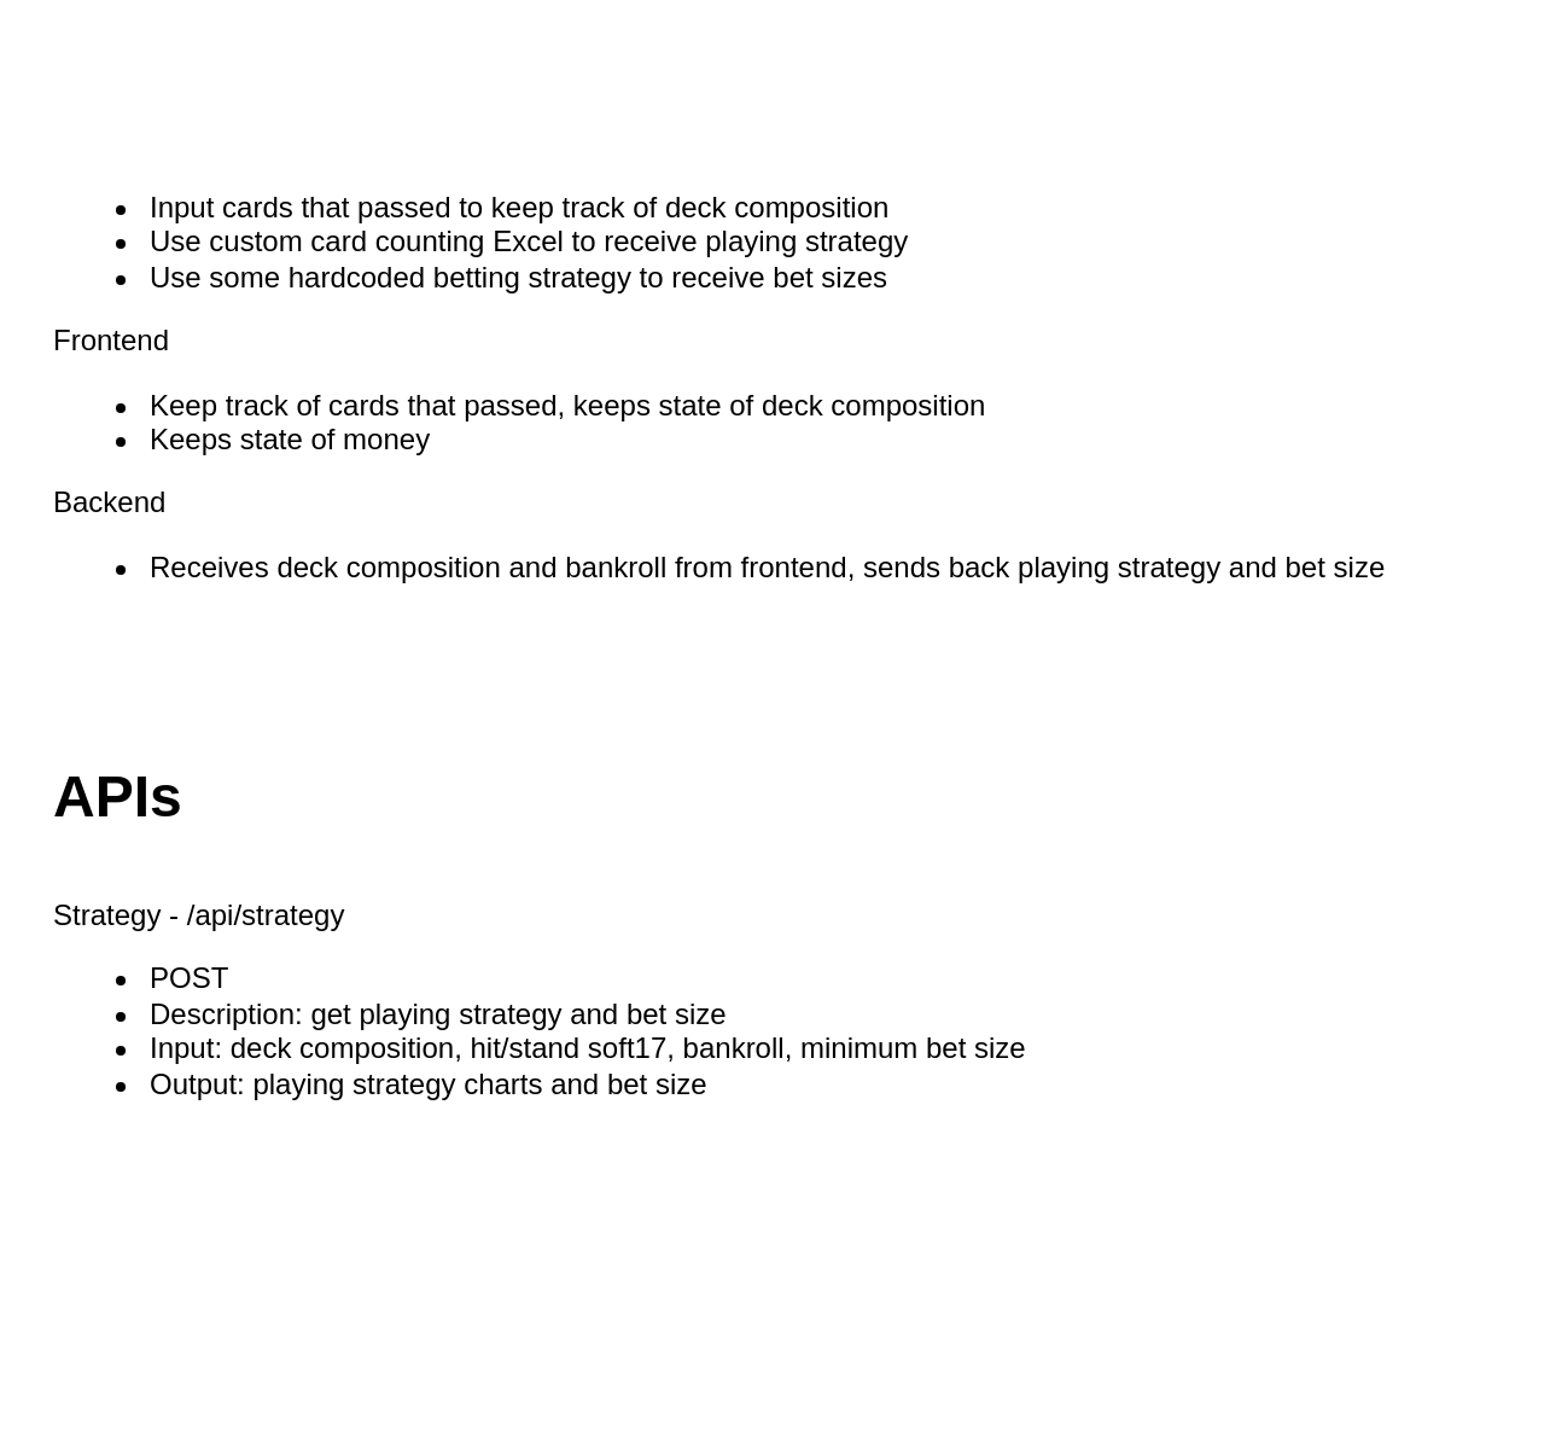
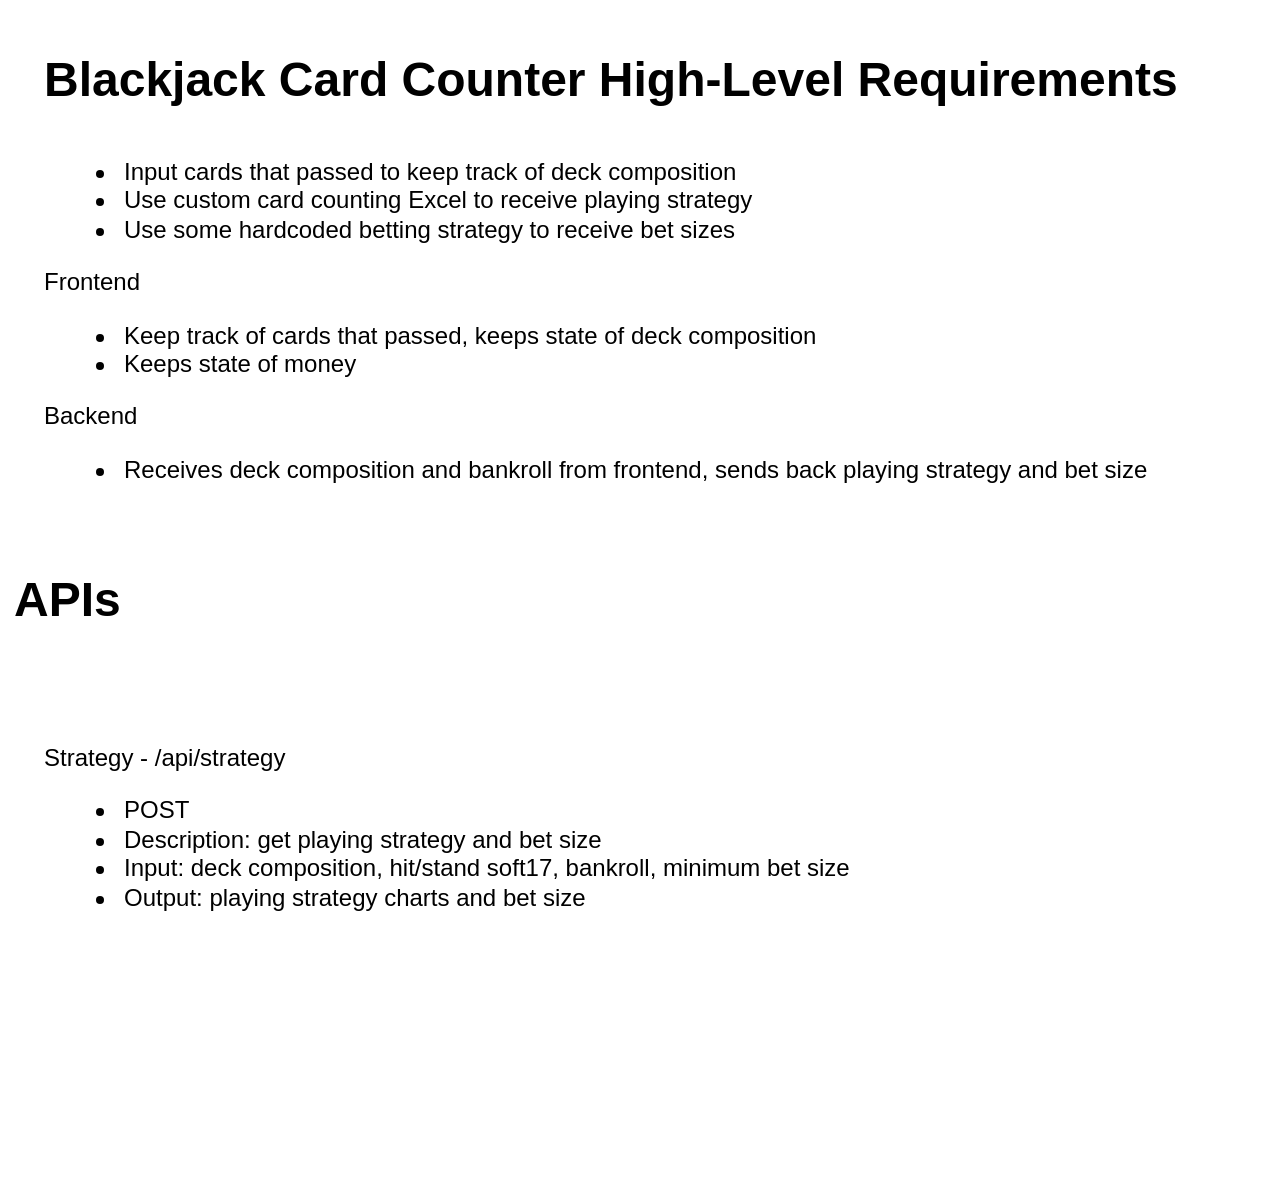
  <mxCell id="0" />
  <mxCell id="1" parent="0" />
  <mxCell id="2" value="&lt;ul&gt;&lt;li&gt;Input cards that passed to keep track of deck composition&lt;/li&gt;&lt;li&gt;Use custom card counting Excel to receive playing strategy&lt;/li&gt;&lt;li&gt;Use some hardcoded betting strategy to receive bet sizes&lt;/li&gt;&lt;/ul&gt;&lt;div&gt;Frontend&lt;/div&gt;&lt;div&gt;&lt;ul&gt;&lt;li&gt;Keep track of cards that passed, keeps state of deck composition&lt;/li&gt;&lt;li&gt;Keeps state of money&lt;/li&gt;&lt;/ul&gt;&lt;div&gt;Backend&lt;/div&gt;&lt;/div&gt;&lt;div&gt;&lt;ul&gt;&lt;li&gt;Receives deck composition and bankroll from frontend, sends back playing strategy and bet size&lt;/li&gt;&lt;/ul&gt;&lt;/div&gt;" style="text;strokeColor=none;fillColor=none;html=1;whiteSpace=wrap;verticalAlign=top;overflow=hidden;" vertex="1" parent="1"><mxGeometry x="20" y="60" width="600" height="200" as="geometry" /></mxCell>
+ <mxCell id="3" value="Blackjack Card Counter High-Level Requirements" style="text;strokeColor=none;fillColor=none;html=1;fontSize=24;fontStyle=1;verticalAlign=middle;align=left;" vertex="1" parent="1"><mxGeometry x="20" y="20" width="600" height="40" as="geometry" /></mxCell>
  <mxCell id="4" value="&lt;div&gt;Strategy - /api/strategy&lt;/div&gt;&lt;div&gt;&lt;ul&gt;&lt;li&gt;POST&amp;nbsp;&lt;/li&gt;&lt;li&gt;Description: get playing strategy and bet size&lt;/li&gt;&lt;li&gt;Input: deck composition, hit/stand soft17, bankroll, minimum bet size&lt;br&gt;&lt;/li&gt;&lt;li&gt;Output: playing strategy charts and bet size&lt;/li&gt;&lt;/ul&gt;&lt;/div&gt;" style="text;strokeColor=none;fillColor=none;html=1;whiteSpace=wrap;verticalAlign=top;overflow=hidden;" vertex="1" parent="1"><mxGeometry x="20" y="365" width="600" height="210" as="geometry" /></mxCell>
- <mxCell id="5" value="APIs" style="text;strokeColor=none;fillColor=none;html=1;fontSize=24;fontStyle=1;verticalAlign=middle;align=left;" vertex="1" parent="1"><mxGeometry x="20" y="310" width="600" height="40" as="geometry" /></mxCell>
+ <mxCell id="5" value="APIs" style="text;strokeColor=none;fillColor=none;html=1;fontSize=24;fontStyle=1;verticalAlign=middle;align=left;" vertex="1" parent="1"><mxGeometry x="5" y="280" width="600" height="40" as="geometry" /></mxCell>
